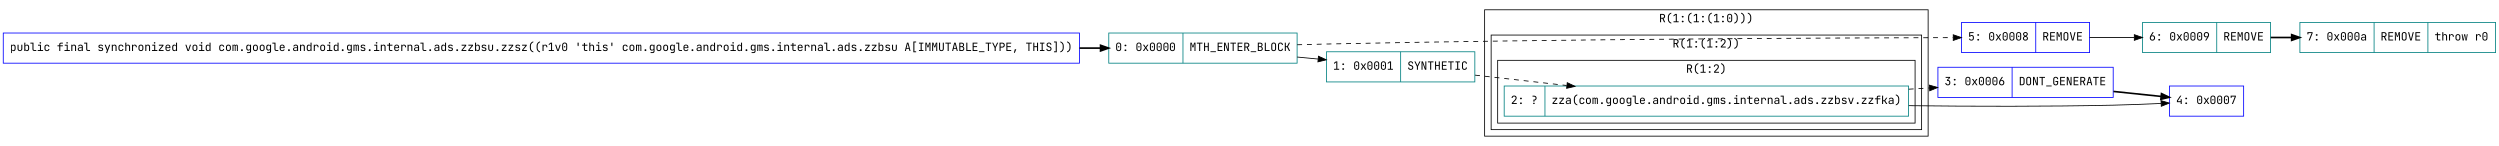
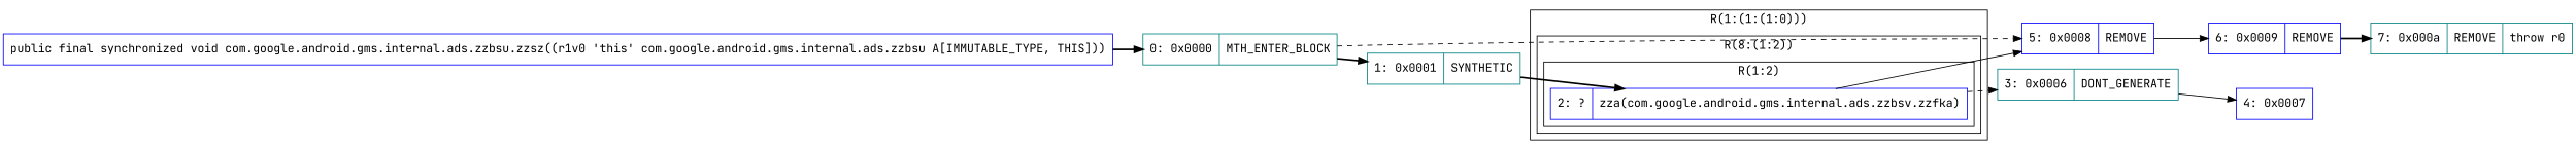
  digraph {
    fontname="JetBrains Mono"
    rankdir=LR
    node [color=blue fontname="JetBrains Mono" shape=record]
    edge [fontname="JetBrains Mono" style=bold]
-   n1 [color=teal label="{2\:\ ?|zza(com.google.android.gms.internal.ads.zzbsv.zzfka)\l}"]
-   n2 [label="{3\:\ 0x0006|DONT_GENERATE\l}"]
+   n1 [label="{2\:\ ?|zza(com.google.android.gms.internal.ads.zzbsv.zzfka)\l}"]
+   n2 [color=teal label="{3\:\ 0x0006|DONT_GENERATE\l}"]
    n3 [label="{5\:\ 0x0008|REMOVE\l}"]
    n4 [label="{4\:\ 0x0007}"]
-   n5 [color=teal label="{6\:\ 0x0009|REMOVE\l}"]
+   n5 [label="{6\:\ 0x0009|REMOVE\l}"]
    n6 [color=teal label="{0\:\ 0x0000|MTH_ENTER_BLOCK\l}"]
    n7 [color=teal label="{1\:\ 0x0001|SYNTHETIC\l}"]
    n8 [color=teal label="{7\:\ 0x000a|REMOVE\l|throw r0\l}"]
    n9 [label="{public final synchronized void com.google.android.gms.internal.ads.zzbsu.zzsz((r1v0 'this' com.google.android.gms.internal.ads.zzbsu A[IMMUTABLE_TYPE, THIS])) }"]
    subgraph cluster_1 {
      label="R(1:(1:(1:0)))"
      subgraph cluster_2 {
-       label="R(1:(1:2))"
+       label="R(8:(1:2))"
        subgraph cluster_3 {
          label="R(1:2)"
          n1
        }
      }
    }
    n1 -> n2 [style=dashed]
-   n1 -> n4 [style=solid]
-   n2 -> n4
+   n1 -> n3 [style=solid]
+   n2 -> n4 [style=solid]
    n3 -> n5 [style=solid]
    n5 -> n8
    n6 -> n3 [style=dashed]
-   n6 -> n7 [style=solid]
-   n7 -> n1 [style=dashed]
+   n6 -> n7
+   n7 -> n1
    n9 -> n6
  }
